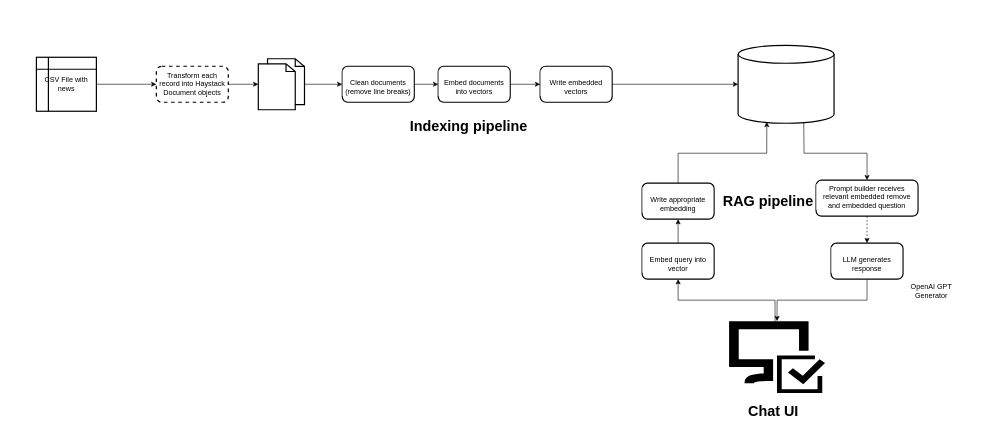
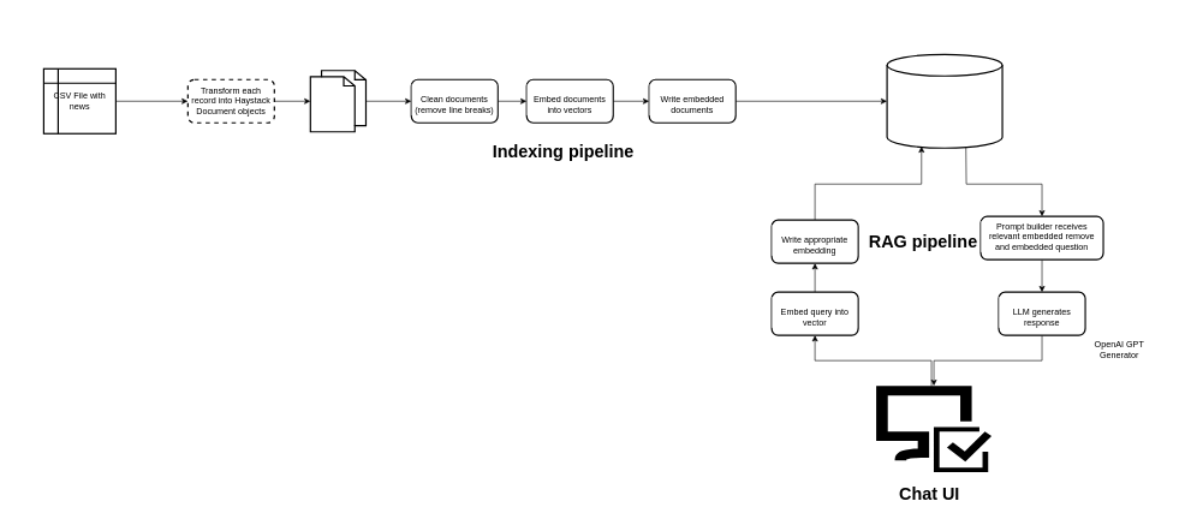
  <mxCell id="0" />
  <mxCell id="1" parent="0" />
  <mxCell id="2" value="" style="rounded=0;whiteSpace=wrap;html=1;strokeColor=none;" vertex="1" parent="1"><mxGeometry y="20" width="1610" height="695" as="geometry" x="20" /></mxCell>
  <mxCell id="3" value="" style="edgeStyle=orthogonalEdgeStyle;rounded=0;orthogonalLoop=1;jettySize=auto;html=1;" edge="1" parent="1" source="4" target="6"><mxGeometry relative="1" as="geometry" /></mxCell>
  <mxCell id="4" value="CSV File with news" style="shape=internalStorage;whiteSpace=wrap;html=1;backgroundOutline=1;strokeWidth=2;" vertex="1" parent="1"><mxGeometry x="60" y="95" width="100" height="90" as="geometry" /></mxCell>
  <mxCell id="5" value="" style="edgeStyle=orthogonalEdgeStyle;rounded=0;orthogonalLoop=1;jettySize=auto;html=1;" edge="1" parent="1" source="6" target="8"><mxGeometry relative="1" as="geometry" /></mxCell>
  <mxCell id="6" value="Transform each record into Haystack Document objects" style="rounded=1;whiteSpace=wrap;html=1;strokeWidth=2;dashed=1;" vertex="1" parent="1"><mxGeometry x="260" y="110" width="120" height="60" as="geometry" /></mxCell>
  <mxCell id="7" value="" style="edgeStyle=orthogonalEdgeStyle;rounded=0;orthogonalLoop=1;jettySize=auto;html=1;" edge="1" parent="1" source="8" target="10"><mxGeometry relative="1" as="geometry" /></mxCell>
  <mxCell id="8" value="" style="html=1;verticalLabelPosition=bottom;align=center;labelBackgroundColor=#ffffff;verticalAlign=top;strokeWidth=2;strokeColor=#000000;shadow=0;dashed=0;shape=mxgraph.ios7.icons.documents;" vertex="1" parent="1"><mxGeometry x="430" y="97.5" width="77" height="85" as="geometry" /></mxCell>
  <mxCell id="9" value="" style="edgeStyle=orthogonalEdgeStyle;rounded=0;orthogonalLoop=1;jettySize=auto;html=1;" edge="1" parent="1" source="10" target="12"><mxGeometry relative="1" as="geometry" /></mxCell>
  <mxCell id="10" value="&lt;div&gt;&lt;br&gt;&lt;/div&gt;Clean documents (remove line breaks)" style="rounded=1;whiteSpace=wrap;html=1;verticalAlign=top;strokeColor=#000000;labelBackgroundColor=#ffffff;strokeWidth=2;shadow=0;dashed=0;" vertex="1" parent="1"><mxGeometry x="570" y="110" width="120" height="60" as="geometry" /></mxCell>
  <mxCell id="11" value="" style="edgeStyle=orthogonalEdgeStyle;rounded=0;orthogonalLoop=1;jettySize=auto;html=1;" edge="1" parent="1" source="12" target="14"><mxGeometry relative="1" as="geometry" /></mxCell>
  <mxCell id="12" value="&lt;div&gt;&lt;br&gt;&lt;/div&gt;Embed documents into vectors" style="whiteSpace=wrap;html=1;verticalAlign=top;strokeColor=#000000;rounded=1;labelBackgroundColor=#ffffff;strokeWidth=2;shadow=0;dashed=0;" vertex="1" parent="1"><mxGeometry x="730" y="110" width="120" height="60" as="geometry" /></mxCell>
  <mxCell id="13" value="" style="edgeStyle=orthogonalEdgeStyle;rounded=0;orthogonalLoop=1;jettySize=auto;html=1;" edge="1" parent="1" source="14" target="27"><mxGeometry relative="1" as="geometry" /></mxCell>
- <mxCell id="14" value="&lt;div&gt;&lt;br&gt;&lt;/div&gt;Write embedded vectors" style="whiteSpace=wrap;html=1;verticalAlign=top;strokeColor=#000000;rounded=1;labelBackgroundColor=#ffffff;strokeWidth=2;shadow=0;dashed=0;" vertex="1" parent="1"><mxGeometry x="900" y="110" width="120" height="60" as="geometry" /></mxCell>
+ <mxCell id="14" value="&lt;div&gt;&lt;br&gt;&lt;/div&gt;Write embedded documents" style="whiteSpace=wrap;html=1;verticalAlign=top;strokeColor=#000000;rounded=1;labelBackgroundColor=#ffffff;strokeWidth=2;shadow=0;dashed=0;" vertex="1" parent="1"><mxGeometry x="900" y="110" width="120" height="60" as="geometry" /></mxCell>
  <mxCell id="15" value="&lt;h1 style=&quot;margin-top: 0px;&quot;&gt;Indexing pipeline&lt;/h1&gt;" style="text;html=1;whiteSpace=wrap;overflow=hidden;rounded=0;" vertex="1" parent="1"><mxGeometry x="680.5" y="190" width="290" height="50" as="geometry" /></mxCell>
  <mxCell id="16" value="" style="edgeStyle=orthogonalEdgeStyle;rounded=0;orthogonalLoop=1;jettySize=auto;html=1;exitX=0.479;exitY=0.007;exitDx=0;exitDy=0;exitPerimeter=0;" edge="1" parent="1" source="17" target="34"><mxGeometry relative="1" as="geometry" /></mxCell>
  <mxCell id="17" value="" style="sketch=0;pointerEvents=1;shadow=0;dashed=0;html=1;strokeColor=none;labelPosition=center;verticalLabelPosition=bottom;verticalAlign=top;align=center;fillColor=#000000;shape=mxgraph.mscae.intune.computer_inventory" vertex="1" parent="1"><mxGeometry x="1215" y="535" width="160" height="120" as="geometry" /></mxCell>
  <mxCell id="18" value="&lt;h1 style=&quot;margin-top: 0px;&quot;&gt;Chat UI&lt;/h1&gt;" style="text;html=1;whiteSpace=wrap;overflow=hidden;rounded=0;" vertex="1" parent="1"><mxGeometry x="1245" y="665" width="105" height="40" as="geometry" /></mxCell>
  <mxCell id="19" value="" style="edgeStyle=orthogonalEdgeStyle;rounded=0;orthogonalLoop=1;jettySize=auto;html=1;" edge="1" parent="1" source="34" target="35"><mxGeometry relative="1" as="geometry" /></mxCell>
  <mxCell id="20" value="" style="edgeStyle=orthogonalEdgeStyle;rounded=0;orthogonalLoop=1;jettySize=auto;html=1;exitX=0.5;exitY=0;exitDx=0;exitDy=0;entryX=0.299;entryY=0.983;entryDx=0;entryDy=0;entryPerimeter=0;" edge="1" parent="1" source="35" target="27"><mxGeometry relative="1" as="geometry" /></mxCell>
- <mxCell id="21" value="" style="edgeStyle=orthogonalEdgeStyle;rounded=0;orthogonalLoop=1;jettySize=auto;html=1;dashed=1;" edge="1" parent="1" source="33" target="37"><mxGeometry relative="1" as="geometry" /></mxCell>
+ <mxCell id="21" value="" style="edgeStyle=orthogonalEdgeStyle;rounded=0;orthogonalLoop=1;jettySize=auto;html=1;" edge="1" parent="1" source="33" target="37"><mxGeometry relative="1" as="geometry" /></mxCell>
  <mxCell id="22" value="" style="endArrow=classic;html=1;rounded=0;entryX=0.5;entryY=0;entryDx=0;entryDy=0;exitX=0.684;exitY=0.99;exitDx=0;exitDy=0;exitPerimeter=0;" edge="1" parent="1" source="27" target="33"><mxGeometry width="50" height="50" relative="1" as="geometry"><mxPoint x="1200" y="205" as="sourcePoint" /><mxPoint x="900" y="415" as="targetPoint" /><Array as="points"><mxPoint x="1340" y="255" /><mxPoint x="1445" y="255" /></Array></mxGeometry></mxCell>
  <mxCell id="23" value="" style="edgeStyle=orthogonalEdgeStyle;rounded=0;orthogonalLoop=1;jettySize=auto;html=1;exitX=0.5;exitY=1;exitDx=0;exitDy=0;" edge="1" parent="1" source="37" target="17"><mxGeometry relative="1" as="geometry" /></mxCell>
  <mxCell id="24" value="" style="shape=image;verticalLabelPosition=bottom;labelBackgroundColor=default;verticalAlign=top;aspect=fixed;imageAspect=0;image=https://logosandtypes.com/wp-content/uploads/2022/07/OpenAI.png;" vertex="1" parent="1"><mxGeometry x="1510" y="392.5" width="85" height="85" as="geometry" /></mxCell>
  <mxCell id="25" value="OpenAI GPT Generator" style="text;html=1;align=center;verticalAlign=middle;whiteSpace=wrap;rounded=0;" vertex="1" parent="1"><mxGeometry x="1510" y="470" width="85" height="30" as="geometry" /></mxCell>
  <mxCell id="26" value="" style="shape=image;verticalLabelPosition=bottom;labelBackgroundColor=default;verticalAlign=top;aspect=fixed;imageAspect=0;image=https://ai-infrastructure.org/wp-content/uploads/2023/08/Haystack-Logo_deepset.png;" vertex="1" parent="1"><mxGeometry x="670" y="225.49" width="210.5" height="74.51" as="geometry" /></mxCell>
  <mxCell id="27" value="" style="shape=cylinder3;whiteSpace=wrap;html=1;boundedLbl=1;backgroundOutline=1;size=15;strokeWidth=2;" vertex="1" parent="1"><mxGeometry x="1230" y="75" width="160" height="130" as="geometry" /></mxCell>
  <mxCell id="28" value="" style="shape=image;verticalLabelPosition=bottom;labelBackgroundColor=default;verticalAlign=top;aspect=fixed;imageAspect=0;image=https://ai-infrastructure.org/wp-content/uploads/2023/08/Haystack-Logo_deepset.png;" vertex="1" parent="1"><mxGeometry x="235.25" y="175" width="169.5" height="60" as="geometry" /></mxCell>
  <mxCell id="29" value="" style="shape=image;verticalLabelPosition=bottom;labelBackgroundColor=default;verticalAlign=top;aspect=fixed;imageAspect=0;image=https://huggingface.co/datasets/huggingface/brand-assets/resolve/main/hf-logo-with-title.png;" vertex="1" parent="1"><mxGeometry x="655.5" y="38.79" width="300.5" height="79.89" as="geometry" /></mxCell>
  <mxCell id="30" value="" style="shape=image;verticalLabelPosition=bottom;labelBackgroundColor=default;verticalAlign=top;aspect=fixed;imageAspect=0;image=https://huggingface.co/datasets/huggingface/brand-assets/resolve/main/hf-logo-with-title.png;" vertex="1" parent="1"><mxGeometry x="769.5" y="400" width="300.5" height="79.89" as="geometry" /></mxCell>
  <mxCell id="31" value="" style="shape=image;verticalLabelPosition=bottom;labelBackgroundColor=default;verticalAlign=top;aspect=fixed;imageAspect=0;image=https://ai-infrastructure.org/wp-content/uploads/2023/08/Haystack-Logo_deepset.png;" vertex="1" parent="1"><mxGeometry x="1180" y="345" width="210.5" height="74.51" as="geometry" /></mxCell>
  <mxCell id="32" value="" style="shape=image;verticalLabelPosition=bottom;labelBackgroundColor=default;verticalAlign=top;aspect=fixed;imageAspect=0;image=https://upload.wikimedia.org/wikipedia/commons/thumb/f/f4/Elasticsearch_logo.svg/1024px-Elasticsearch_logo.svg.png;" vertex="1" parent="1"><mxGeometry x="1244.28" y="141.28" width="130.72" height="28.72" as="geometry" /></mxCell>
  <mxCell id="33" value="&lt;div&gt;Prompt builder receives relevant embedded remove and embedded question&lt;/div&gt;" style="whiteSpace=wrap;html=1;verticalAlign=top;strokeColor=#000000;rounded=1;labelBackgroundColor=#ffffff;strokeWidth=2;shadow=0;dashed=0;" vertex="1" parent="1"><mxGeometry x="1360" y="300" width="170" height="60" as="geometry" /></mxCell>
  <mxCell id="34" value="&lt;div&gt;&lt;br&gt;&lt;/div&gt;Embed query into vector&lt;div&gt;&lt;/div&gt;" style="whiteSpace=wrap;html=1;verticalAlign=top;strokeColor=#000000;rounded=1;labelBackgroundColor=#ffffff;strokeWidth=2;shadow=0;dashed=0;" vertex="1" parent="1"><mxGeometry x="1070" y="405" width="120" height="60" as="geometry" /></mxCell>
  <mxCell id="35" value="&lt;div&gt;&lt;br&gt;&lt;/div&gt;&lt;div&gt;Write appropriate embedding&lt;/div&gt;" style="whiteSpace=wrap;html=1;verticalAlign=top;strokeColor=#000000;rounded=1;labelBackgroundColor=#ffffff;strokeWidth=2;shadow=0;dashed=0;" vertex="1" parent="1"><mxGeometry x="1070" y="305" width="120" height="60" as="geometry" /></mxCell>
  <mxCell id="36" value="&lt;h1 style=&quot;margin-top: 0px;&quot;&gt;RAG pipeline&lt;/h1&gt;" style="text;html=1;whiteSpace=wrap;overflow=hidden;rounded=0;" vertex="1" parent="1"><mxGeometry x="1203" y="315" width="164.5" height="70" as="geometry" /></mxCell>
  <mxCell id="37" value="&lt;div&gt;&lt;br&gt;&lt;/div&gt;LLM generates response" style="whiteSpace=wrap;html=1;verticalAlign=top;strokeColor=#000000;rounded=1;labelBackgroundColor=#ffffff;strokeWidth=2;shadow=0;dashed=0;" vertex="1" parent="1"><mxGeometry x="1385" y="405" width="120" height="60" as="geometry" /></mxCell>
